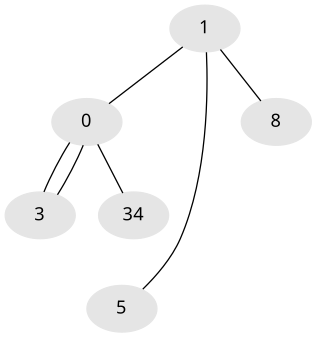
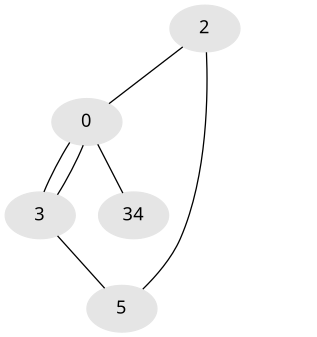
  graph {
    fontname="Noto Sans"
    node [color=gray90 fontname="Noto Sans" style=filled]
    edge [fontname="Noto Sans"]
-   1 [super="+4+7+10+12+17+18+19+20"]
+   1 [super="+4+7+10+12+17+18+19+20" label=2]
    n2 [label=0]
    5 [super="+11"]
-   8 [super="+7+13"]
    3 [super="+6+9"]
    n6 [label=34 super="+6+15"]
    1 -- n2
    1 -- 5
-   1 -- 8
    n2 -- 3
    n2 -- 3
    n2 -- n6
+   3 -- 5
  }
